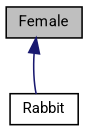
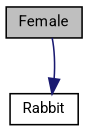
  digraph {
    fontname=Roboto
    node [color=black fontname=Roboto fontsize=10 shape=record style=filled]
    n1 [fillcolor=grey75 fontcolor=black height=0.2 label=Female width=0.4]
    n2 [fillcolor=white height=0.2 label=Rabbit width=0.4]
-   n1 -> n2 [color=midnightblue dir=back fontname=Roboto fontsize=10 labelfontname=Helvetica labelfontsize=10 style=solid]
+   n2 -> n1 [color=midnightblue dir=back fontname=Roboto fontsize=10 labelfontname=Helvetica labelfontsize=10 style=solid]
  }
